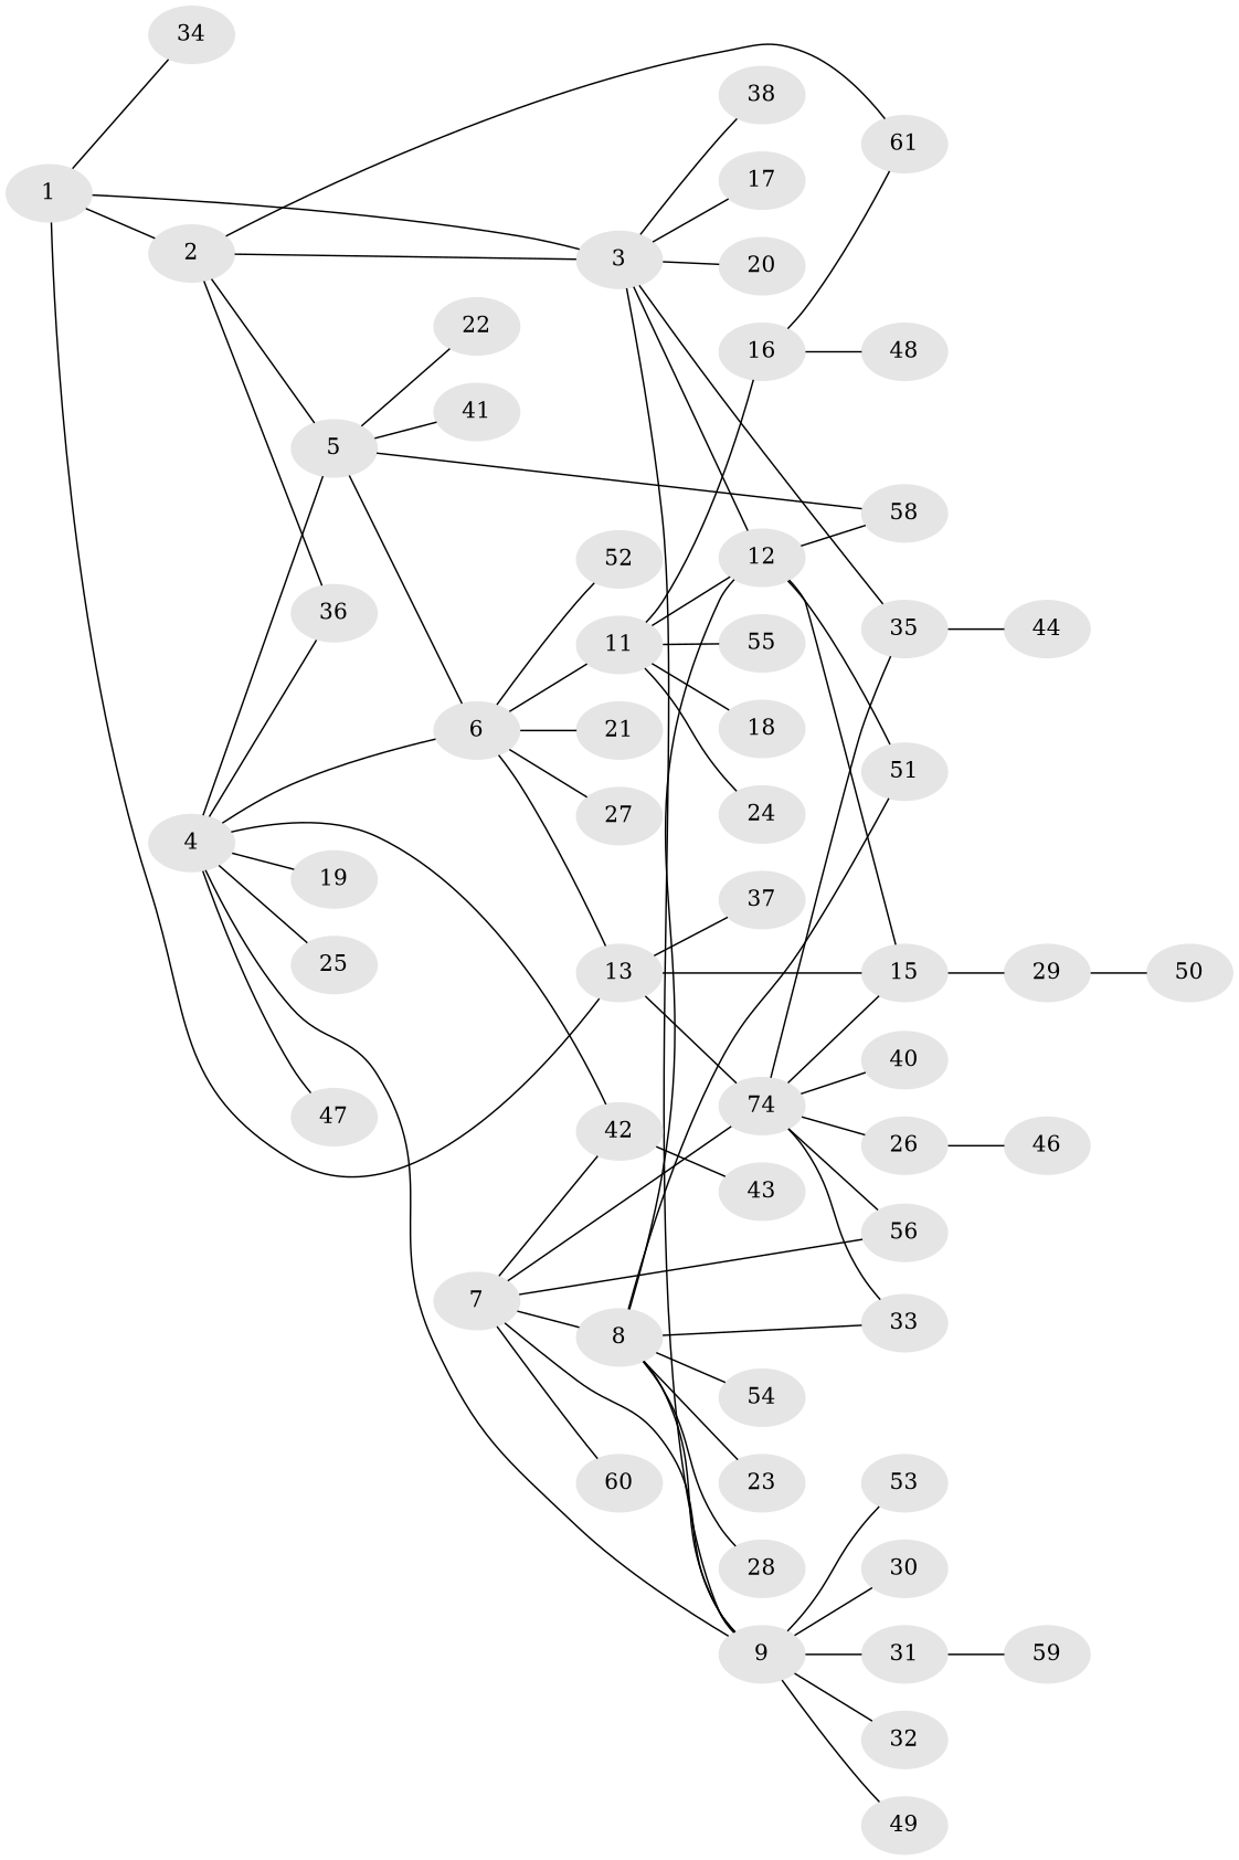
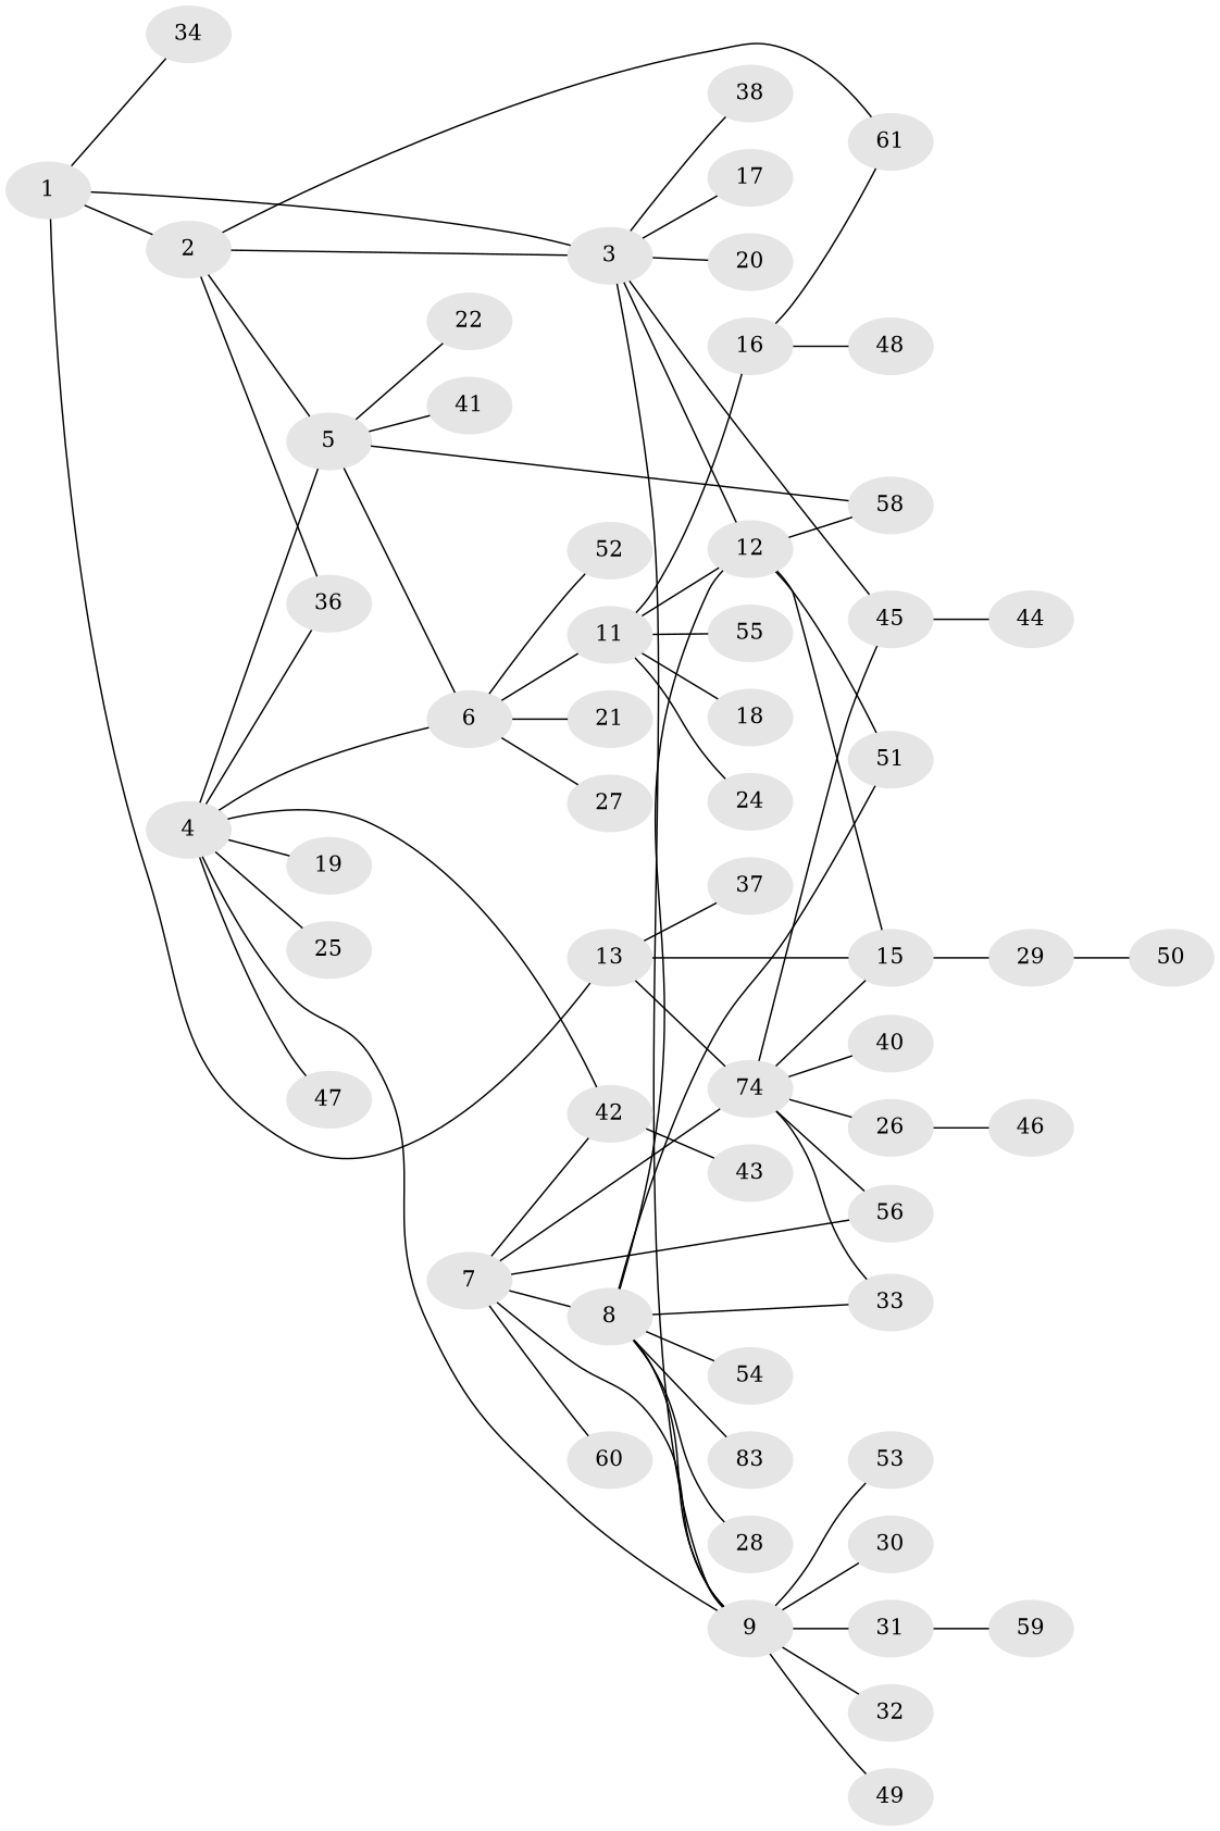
  graph {
    rankdir=LR
    node [color=gray90 style=filled]
    1
    2
    3
    13
    34
    5
    36
    61
    9
    12
    17
    20
-   35
+   35 [label=45]
    38
    n15 [label=74]
    15
    37
    6
    22
    41
    58
    30
    31
    32
    49
    53
    51
    44
    4
    19
    25
    42
    47
    11
    21
    27
    52
    43
    16
    18
    24
    55
    7
    8
    56
    60
-   23
+   23 [label=83]
    28
    33
    54
    26
    40
    59
    48
    29
    46
    50
    1 -- 2
    1 -- 3
    1 -- 13
    1 -- 34
    2 -- 3
    2 -- 5
    2 -- 36
    2 -- 61
    3 -- 9
    3 -- 12
    3 -- 17
    3 -- 20
    3 -- 35
    3 -- 38
    13 -- n15
    13 -- 15
    13 -- 37
    5 -- 6
    5 -- 22
    5 -- 41
    5 -- 58
    9 -- 30
    9 -- 31
    9 -- 32
    9 -- 49
    9 -- 53
    12 -- 15
    12 -- 58
    12 -- 51
    35 -- 44
    n15 -- 35
    n15 -- 15
    n15 -- 56
    n15 -- 33
    n15 -- 26
    n15 -- 40
    15 -- 29
-   6 -- 13
    6 -- 11
    6 -- 21
    6 -- 27
    6 -- 52
    31 -- 59
    4 -- 5
    4 -- 36
    4 -- 9
    4 -- 6
    4 -- 19
    4 -- 25
    4 -- 42
    4 -- 47
    42 -- 43
    11 -- 12
    11 -- 16
    11 -- 18
    11 -- 24
    11 -- 55
    16 -- 61
    16 -- 48
    7 -- 9
    7 -- n15
    7 -- 42
    7 -- 8
    7 -- 56
    7 -- 60
    8 -- 9
    8 -- 12
    8 -- 51
    8 -- 23
    8 -- 28
    8 -- 33
    8 -- 54
    26 -- 46
    29 -- 50
  }
